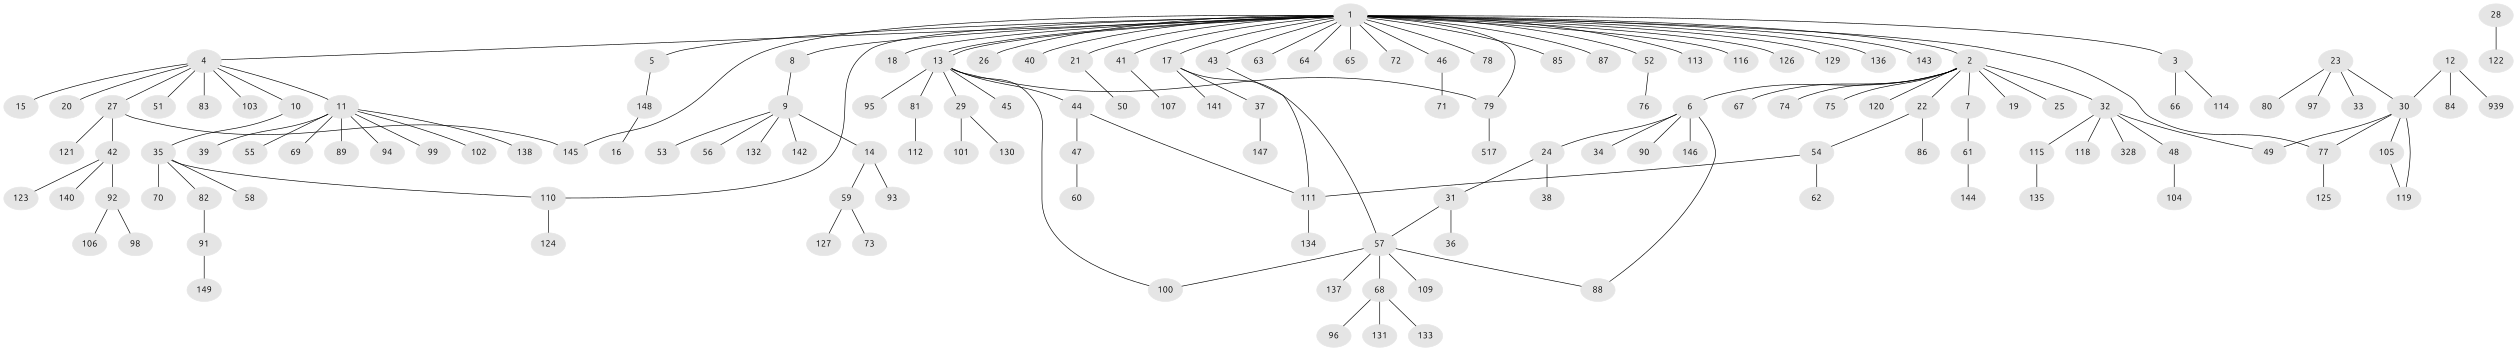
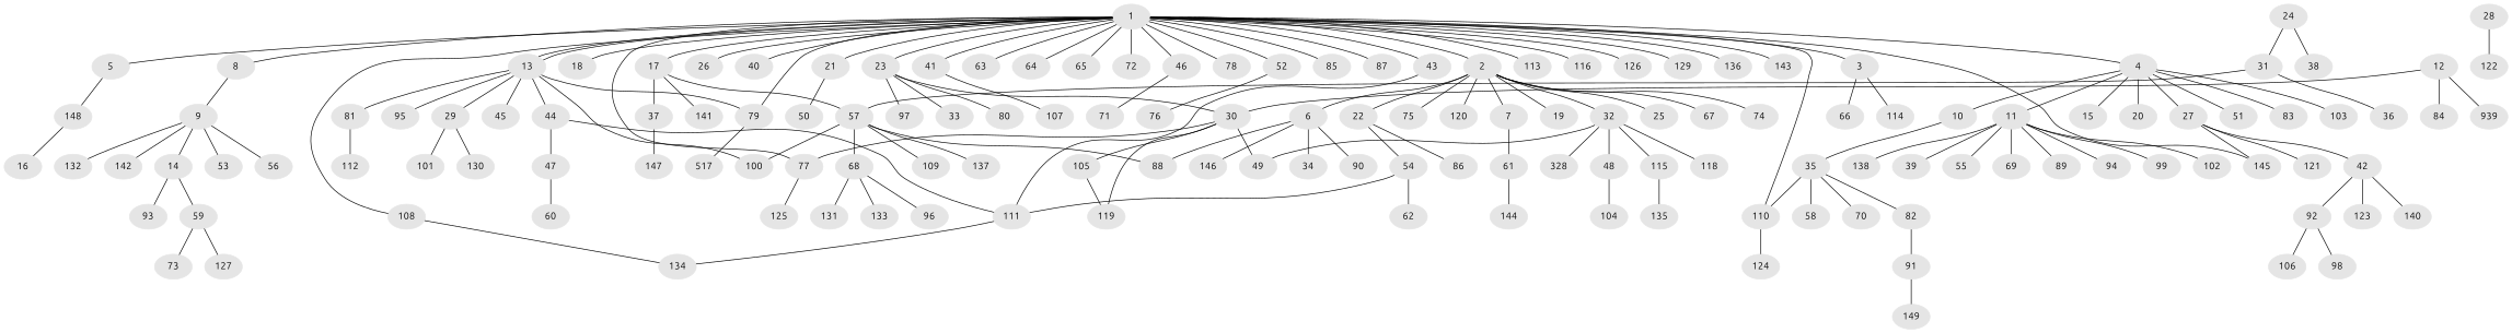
  graph {
    fontname=Ubuntu
    node [color=gray90 fontname=Ubuntu style=filled]
    edge [fontname=Ubuntu]
    1
    2
    3
    4
    5
    8
    13
    17
    18
    21
    23
    26
    40
    41
    43
    46
    52
    63
    64
    65
    72
    77
    78
    79
    85
    87
+   108
    110
    113
    116
    126
    129
    136
    143
    145
    6
    7
    19
    22
    25
    32
    67
    74
    75
    120
    66
    114
    10
    11
    15
    20
    27
    51
    83
    103
    148
    9
    12
    30
    84
    n61 [label=939]
    29
    44
    45
    81
    95
    100
    37
    57
    141
    50
    33
    80
    97
    107
    111
    71
    76
    125
    n80 [label=517]
    134
    124
    24
    34
    88
    90
    146
    61
    54
    86
    49
    48
    115
    118
    n95 [label=328]
    35
    39
    55
    69
    89
    94
    99
    102
    138
    42
    121
    16
    31
    38
    28
    122
    144
    14
    53
    56
    132
    142
    59
    93
    58
    70
    82
    105
    119
    101
    130
    47
    112
    73
    127
    147
    68
    109
    137
    62
    36
    92
    123
    140
    104
    135
    91
    98
    106
    60
    96
    131
    133
    149
    1 -- 2
    1 -- 3
    1 -- 4
    1 -- 5
    1 -- 8
    1 -- 13
    1 -- 13
    1 -- 17
    1 -- 18
    1 -- 21
+   1 -- 23
    1 -- 26
    1 -- 40
    1 -- 41
    1 -- 43
    1 -- 46
    1 -- 52
    1 -- 63
    1 -- 64
    1 -- 65
    1 -- 72
    1 -- 77
    1 -- 78
    1 -- 79
    1 -- 85
    1 -- 87
+   1 -- 108
    1 -- 110
    1 -- 113
    1 -- 116
    1 -- 126
    1 -- 129
    1 -- 136
    1 -- 143
    1 -- 145
    2 -- 6
    2 -- 7
    2 -- 19
    2 -- 22
    2 -- 25
    2 -- 32
    2 -- 67
    2 -- 74
    2 -- 75
    2 -- 120
    3 -- 66
    3 -- 114
    4 -- 10
    4 -- 11
    4 -- 15
    4 -- 20
    4 -- 27
    4 -- 51
    4 -- 83
    4 -- 103
    5 -- 148
    8 -- 9
    13 -- 79
    13 -- 29
    13 -- 44
    13 -- 45
    13 -- 81
    13 -- 95
    13 -- 100
    17 -- 37
    17 -- 57
    17 -- 141
    21 -- 50
    23 -- 30
    23 -- 33
    23 -- 80
    23 -- 97
    41 -- 107
    43 -- 111
    46 -- 71
    52 -- 76
    77 -- 125
    79 -- n80
+   108 -- 134
    110 -- 124
-   6 -- 24
    6 -- 34
    6 -- 88
    6 -- 90
    6 -- 146
    7 -- 61
    22 -- 54
    22 -- 86
    32 -- 49
    32 -- 48
    32 -- 115
    32 -- 118
    32 -- n95
    10 -- 35
    11 -- 39
    11 -- 55
    11 -- 69
    11 -- 89
    11 -- 94
    11 -- 99
    11 -- 102
    11 -- 138
    27 -- 145
    27 -- 42
    27 -- 121
    148 -- 16
    9 -- 14
    9 -- 53
    9 -- 56
    9 -- 132
    9 -- 142
    12 -- 30
    12 -- 84
    12 -- n61
    30 -- 77
    30 -- 49
    30 -- 105
    30 -- 119
    29 -- 101
    29 -- 130
    44 -- 111
    44 -- 47
    81 -- 112
    37 -- 147
    57 -- 100
    57 -- 88
    57 -- 68
    57 -- 109
    57 -- 137
    111 -- 134
    24 -- 31
    24 -- 38
    61 -- 144
    54 -- 111
    54 -- 62
    48 -- 104
    115 -- 135
    35 -- 110
    35 -- 58
    35 -- 70
    35 -- 82
    42 -- 92
    42 -- 123
    42 -- 140
    31 -- 57
    31 -- 36
    28 -- 122
    14 -- 59
    14 -- 93
    59 -- 73
    59 -- 127
    82 -- 91
    105 -- 119
    47 -- 60
    68 -- 96
    68 -- 131
    68 -- 133
    92 -- 98
    92 -- 106
    91 -- 149
  }
